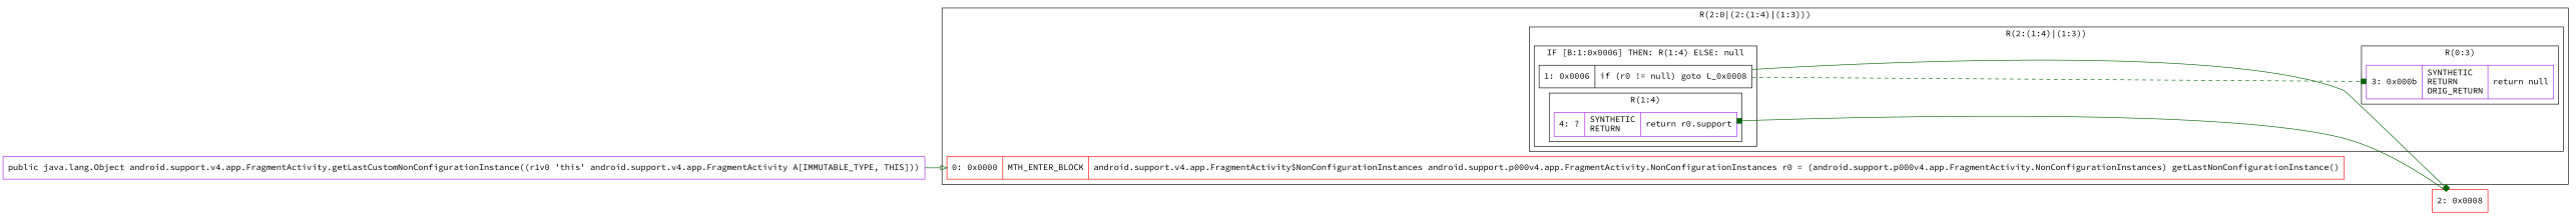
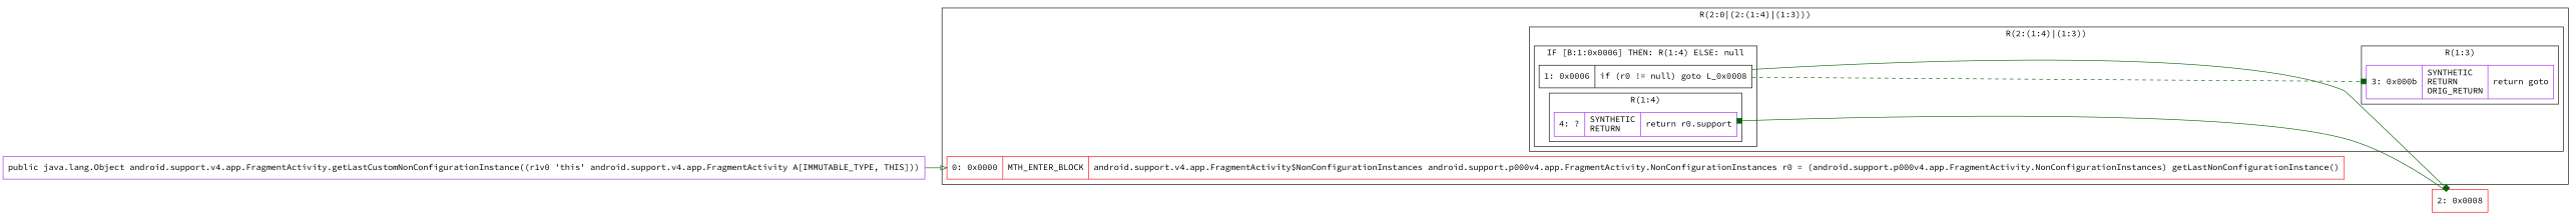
  digraph {
    fontname="Source Code Pro"
    rankdir=LR
    node [color=purple fontname="Source Code Pro" shape=record]
    edge [arrowhead=box color=darkgreen fontname="Source Code Pro"]
    n1 [label="{4\:\ ?|SYNTHETIC\lRETURN\l|return r0.support\l}"]
    n2 [color=black label="{1\:\ 0x0006|if (r0 != null) goto L_0x0008\l}"]
-   n3 [label="{3\:\ 0x000b|SYNTHETIC\lRETURN\lORIG_RETURN\l|return null\l}"]
+   n3 [label="{3\:\ 0x000b|SYNTHETIC\lRETURN\lORIG_RETURN\l|return goto\l}"]
    n4 [color=red label="{0\:\ 0x0000|MTH_ENTER_BLOCK\l|android.support.v4.app.FragmentActivity$NonConfigurationInstances android.support.p000v4.app.FragmentActivity.NonConfigurationInstances r0 = (android.support.p000v4.app.FragmentActivity.NonConfigurationInstances) getLastNonConfigurationInstance()\l}"]
    n5 [color=red label="{2\:\ 0x0008}"]
    n6 [label="{public java.lang.Object android.support.v4.app.FragmentActivity.getLastCustomNonConfigurationInstance((r1v0 'this' android.support.v4.app.FragmentActivity A[IMMUTABLE_TYPE, THIS])) }"]
    subgraph cluster_1 {
      label="R(2:0|(2:(1:4)|(1:3)))"
      n4
      subgraph cluster_2 {
        label="R(2:(1:4)|(1:3))"
        subgraph cluster_3 {
          label="IF [B:1:0x0006] THEN: R(1:4) ELSE: null"
          n2
          subgraph cluster_4 {
            label="R(1:4)"
            n1
          }
        }
        subgraph cluster_5 {
-         label="R(0:3)"
+         label="R(1:3)"
          n3
        }
      }
    }
    n2 -> n3 [style=dashed]
    n2 -> n5
    n5 -> n1
    n6 -> n4 [arrowhead=onormal]
  }
